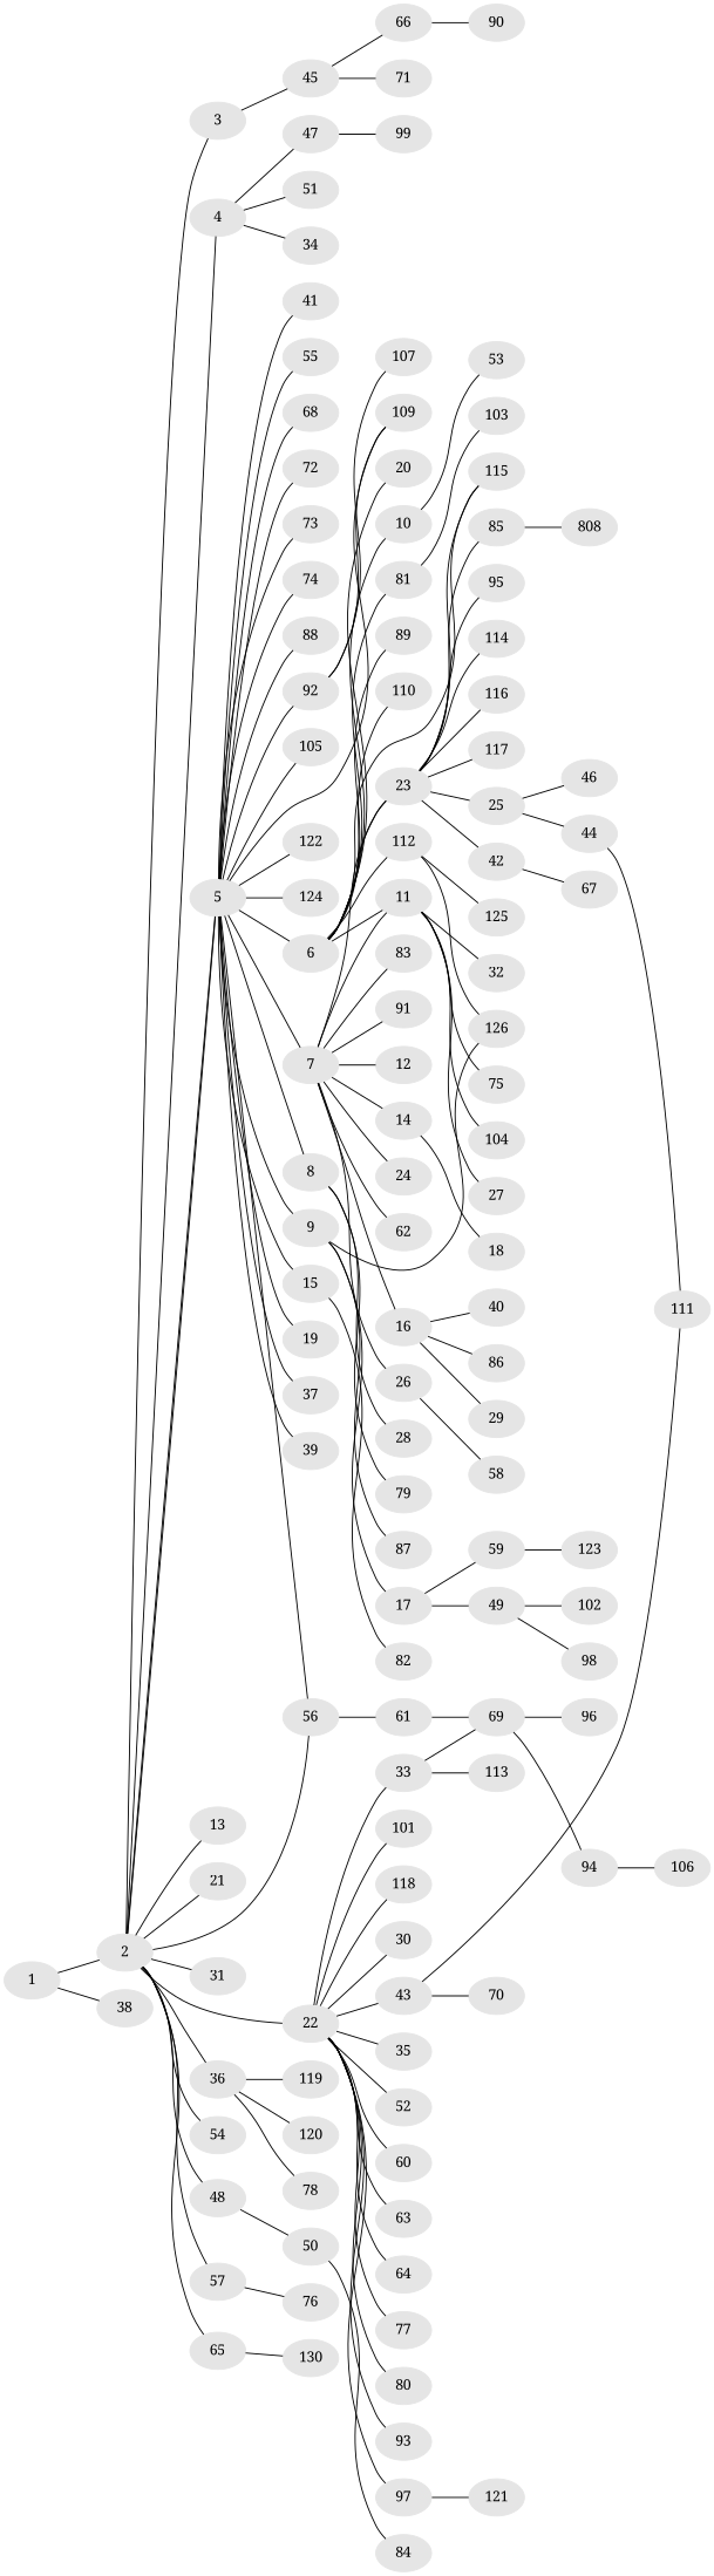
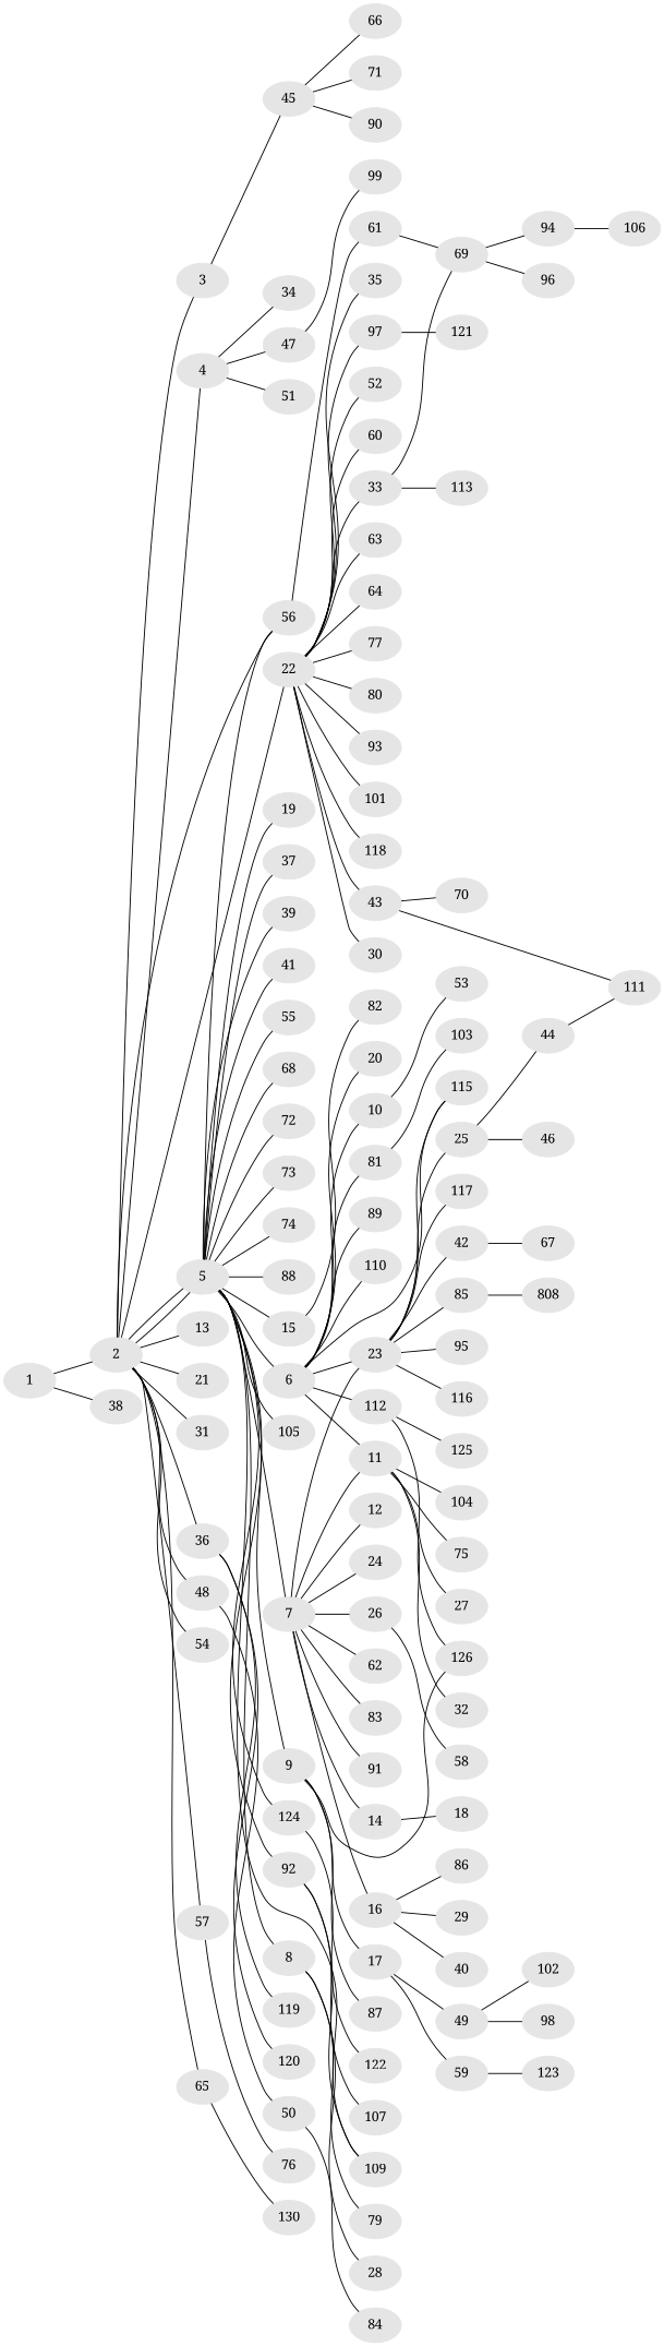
  graph {
    fontname="Noto Serif"
    rankdir=LR
    node [color=gray90 fontname="Noto Serif" style=filled]
    edge [fontname="Noto Serif"]
    1
    2
    38
    3
    4
    5
    13
    21
    22
    31
    36
    48
    54
    56
    57
    65
    45
    34
    47
    51
    6
    7
    8
    9
    15
    19
    37
    39
    41
    55
    68
    72
    73
    74
    88
    92
    105
    109
    122
    124
    30
    33
    35
    43
    52
    60
    63
    64
    77
    80
    93
    97
    101
    118
-   78
    119
    120
    50
    61
    76
    n61 [label=130]
    66
    71
    99
    20
    10
    11
    23
    81
    89
    110
    112
    115
    12
    14
    16
    24
    26
    62
    83
    91
    28
    79
    17
    87
    126
    82
    107
    53
    27
    32
    75
    104
    25
    42
    85
    95
-   114
    116
    117
    103
    125
    18
    29
    40
    86
    58
    49
    59
    98
    102
    123
    69
    113
    70
    111
    121
    44
    46
    67
    n121 [label=808]
    94
    96
    90
    84
    106
    1 -- 2
    1 -- 38
    2 -- 3
    2 -- 4
    2 -- 5
    2 -- 5
    2 -- 13
    2 -- 21
    2 -- 22
    2 -- 31
    2 -- 36
    2 -- 48
    2 -- 54
    2 -- 56
    2 -- 57
    2 -- 65
    3 -- 45
    4 -- 34
    4 -- 47
    4 -- 51
    5 -- 56
    5 -- 6
    5 -- 7
    5 -- 8
    5 -- 9
    5 -- 15
    5 -- 19
    5 -- 37
    5 -- 39
    5 -- 41
    5 -- 55
    5 -- 68
    5 -- 72
    5 -- 73
    5 -- 74
    5 -- 88
    5 -- 92
    5 -- 105
    5 -- 109
-   5 -- 122
+   124 -- 122
    5 -- 124
    22 -- 30
    22 -- 33
    22 -- 35
    22 -- 43
    22 -- 52
    22 -- 60
    22 -- 63
    22 -- 64
    22 -- 77
    22 -- 80
    22 -- 93
    22 -- 97
    22 -- 101
    22 -- 118
-   36 -- 78
    36 -- 119
    36 -- 120
    48 -- 50
    56 -- 61
    57 -- 76
    65 -- n61
    45 -- 66
    45 -- 71
    47 -- 99
    6 -- 20
    6 -- 10
    6 -- 11
    6 -- 23
    6 -- 81
    6 -- 89
    6 -- 110
    6 -- 112
    6 -- 115
    7 -- 11
    7 -- 23
    7 -- 12
    7 -- 14
    7 -- 16
    7 -- 24
    7 -- 26
    7 -- 62
    7 -- 83
    7 -- 91
    8 -- 28
    8 -- 79
    9 -- 17
    9 -- 87
    9 -- 126
    15 -- 82
    92 -- 109
    92 -- 107
    33 -- 69
    33 -- 113
    43 -- 70
    43 -- 111
    97 -- 121
    50 -- 84
    61 -- 69
-   66 -- 90
+   45 -- 90
    10 -- 53
    11 -- 27
    11 -- 32
    11 -- 75
    11 -- 104
    23 -- 115
    23 -- 25
    23 -- 42
    23 -- 85
    23 -- 95
-   23 -- 114
    23 -- 116
    23 -- 117
    81 -- 103
    112 -- 126
    112 -- 125
    14 -- 18
    16 -- 29
    16 -- 40
    16 -- 86
    26 -- 58
    17 -- 49
    17 -- 59
    25 -- 44
    25 -- 46
    42 -- 67
    85 -- n121
    49 -- 98
    49 -- 102
    59 -- 123
    69 -- 94
    69 -- 96
    44 -- 111
    94 -- 106
  }
